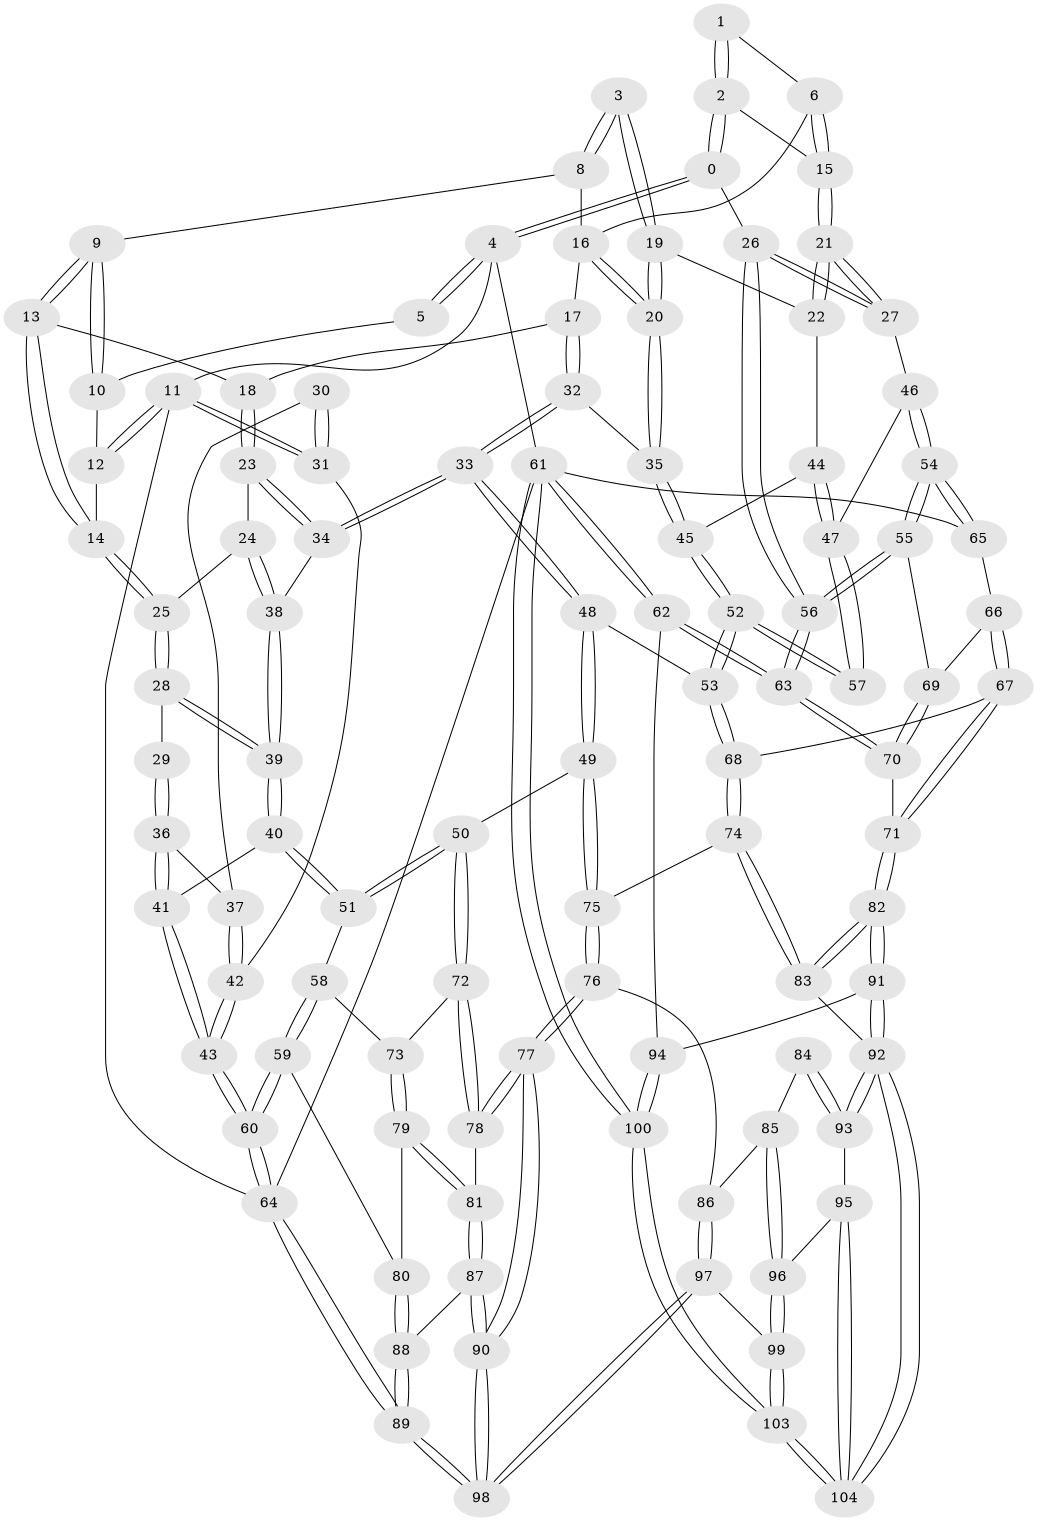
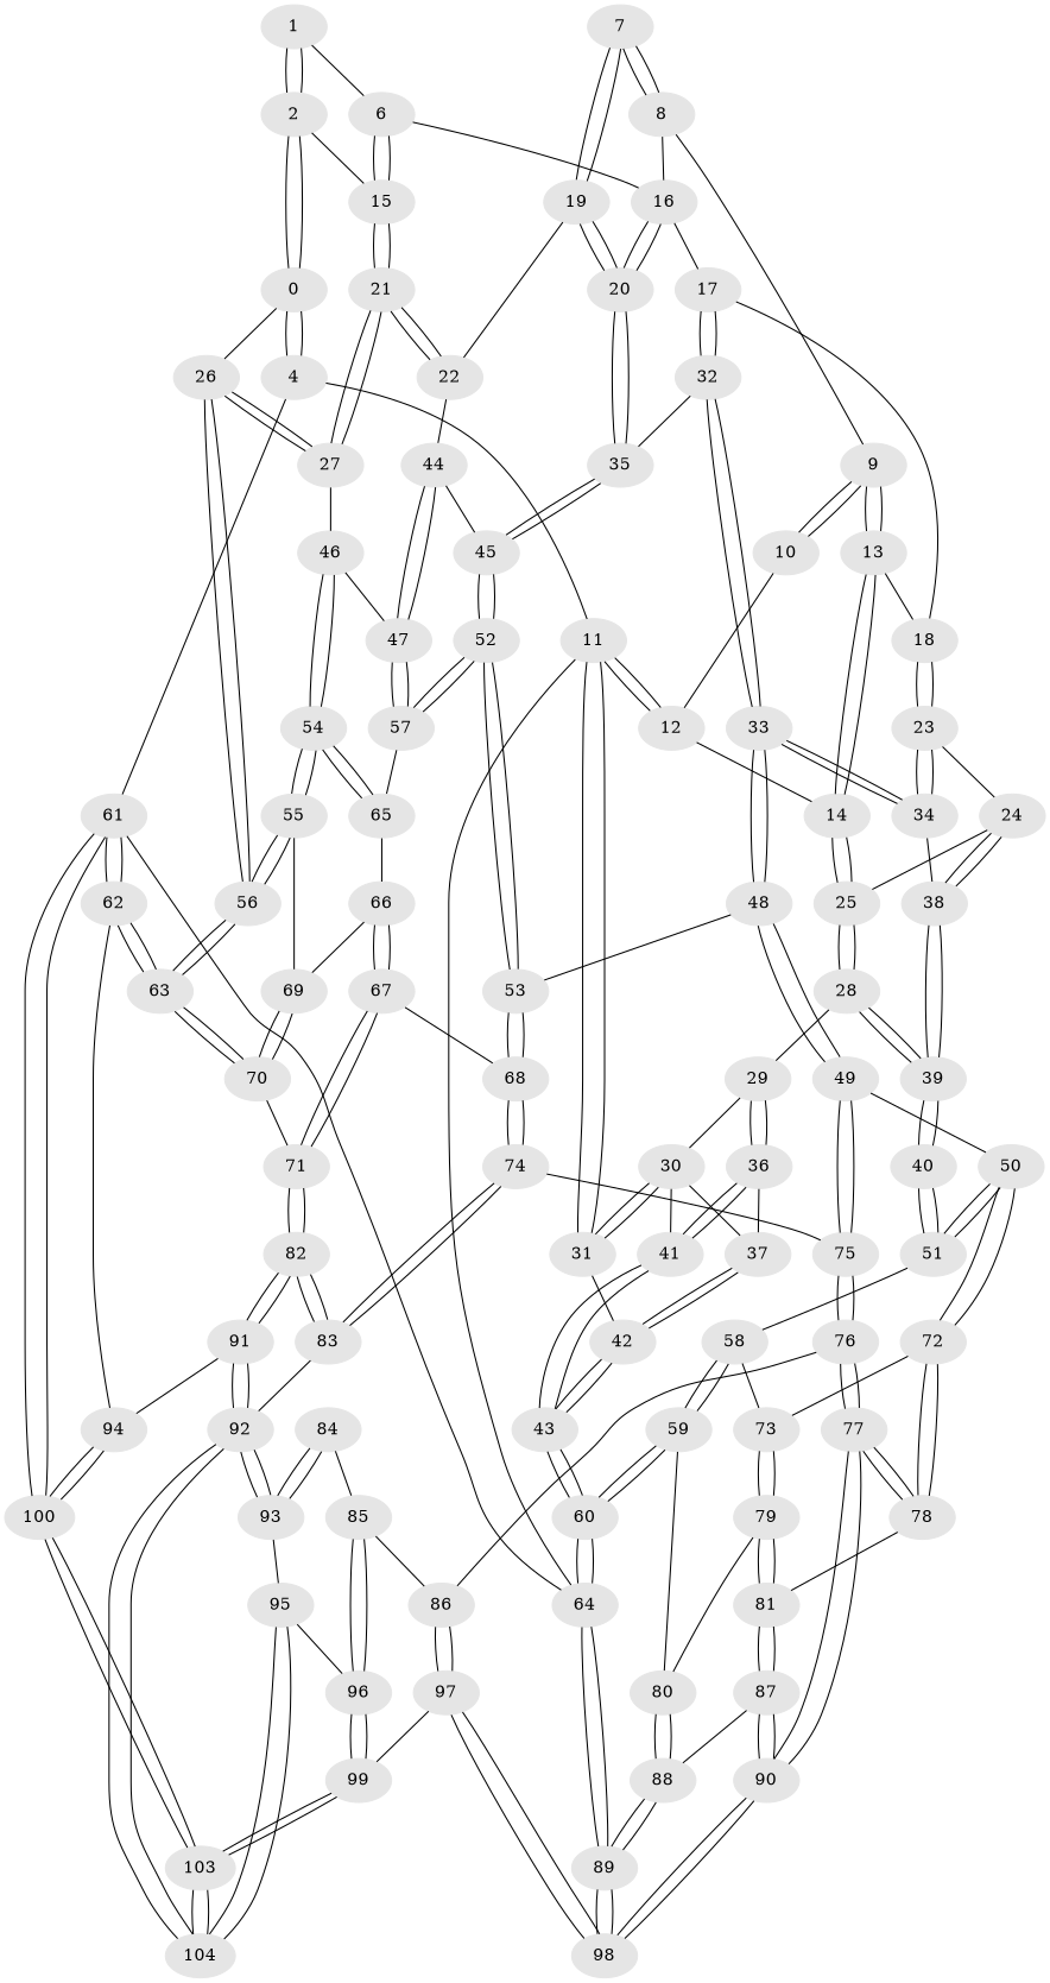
  graph {
    node [color=gray90 style=filled]
    1
    2
    6
    n4 [label=0]
    15
    16
    4
    26
    21
-   5
    11
    61
    27
    56
    10
    12
    31
    64
    62
    100
-   7 [label=3]
+   7
    8
    19
    9
    20
    22
    13
    17
    14
    18
    42
    89
    25
    23
    28
    32
    35
    33
    24
    34
    44
    45
    46
    47
    38
    39
    29
    63
    54
    30
    36
    40
    37
    41
    43
    48
    49
    53
    52
    51
    58
    60
    57
    55
    65
    50
    75
    68
    72
    76
    73
    78
    59
    74
    69
    66
    70
    80
    79
    88
    94
    n82 [label=103]
    71
    98
    67
    82
    83
    91
    81
    92
    77
    86
    90
    97
    87
    84
    85
    93
    96
    95
    99
    n102 [label=104]
    1 -- 2
    1 -- 2
    1 -- 6
    2 -- n4
    2 -- n4
    2 -- 15
    6 -- 15
    6 -- 15
    6 -- 16
    n4 -- 4
    n4 -- 4
    n4 -- 26
    15 -- 21
    15 -- 21
    16 -- 20
    16 -- 20
    16 -- 17
-   4 -- 5
-   4 -- 5
    4 -- 11
    4 -- 61
    26 -- 27
    26 -- 27
    26 -- 56
    26 -- 56
    21 -- 27
    21 -- 27
    21 -- 22
    21 -- 22
-   5 -- 10
    11 -- 12
    11 -- 12
    11 -- 31
    11 -- 31
    11 -- 64
    61 -- 64
    61 -- 62
    61 -- 62
    61 -- 100
    61 -- 100
    27 -- 46
    56 -- 63
    56 -- 63
    10 -- 12
    12 -- 14
    31 -- 42
    64 -- 89
    64 -- 89
    62 -- 63
    62 -- 63
    62 -- 94
    100 -- n82
    100 -- n82
    7 -- 8
    7 -- 8
    7 -- 19
    7 -- 19
    8 -- 16
    8 -- 9
    19 -- 20
    19 -- 20
    19 -- 22
    9 -- 10
    9 -- 10
    9 -- 13
    9 -- 13
    20 -- 35
    20 -- 35
    22 -- 44
    13 -- 14
    13 -- 14
    13 -- 18
    17 -- 18
    17 -- 32
    17 -- 32
    14 -- 25
    14 -- 25
    18 -- 23
    18 -- 23
    42 -- 43
    42 -- 43
    89 -- 98
    89 -- 98
    25 -- 28
    25 -- 28
    23 -- 24
    23 -- 34
    23 -- 34
    28 -- 39
    28 -- 39
    28 -- 29
    32 -- 35
    32 -- 33
    32 -- 33
    35 -- 45
    35 -- 45
    33 -- 34
    33 -- 34
    33 -- 48
    33 -- 48
    24 -- 25
    24 -- 38
    24 -- 38
    34 -- 38
    44 -- 45
    44 -- 47
    44 -- 47
    45 -- 52
    45 -- 52
    46 -- 47
    46 -- 54
    46 -- 54
    47 -- 57
    47 -- 57
    38 -- 39
    38 -- 39
    39 -- 40
    39 -- 40
+   29 -- 30
    29 -- 36
    29 -- 36
    63 -- 70
    63 -- 70
    54 -- 55
    54 -- 55
    54 -- 65
    54 -- 65
    30 -- 31
    30 -- 31
    30 -- 37
    36 -- 37
    36 -- 41
    36 -- 41
-   40 -- 41
+   30 -- 41
    40 -- 51
    40 -- 51
    37 -- 42
    37 -- 42
    41 -- 43
    41 -- 43
    43 -- 60
    43 -- 60
    48 -- 49
    48 -- 49
    48 -- 53
    49 -- 50
    49 -- 75
    49 -- 75
    53 -- 68
    53 -- 68
    52 -- 53
    52 -- 53
    52 -- 57
    52 -- 57
    51 -- 58
    58 -- 73
    58 -- 59
    58 -- 59
    60 -- 64
    60 -- 64
-   61 -- 65
+   57 -- 65
    55 -- 56
    55 -- 56
    55 -- 69
    65 -- 66
    50 -- 51
    50 -- 51
    50 -- 72
    50 -- 72
    75 -- 76
    75 -- 76
    68 -- 74
    68 -- 74
    72 -- 73
    72 -- 78
    72 -- 78
    76 -- 77
    76 -- 77
    76 -- 86
    73 -- 79
    73 -- 79
    78 -- 81
    59 -- 60
    59 -- 60
    59 -- 80
    74 -- 75
    74 -- 83
    74 -- 83
    69 -- 70
    69 -- 70
    66 -- 69
    66 -- 67
    66 -- 67
    70 -- 71
    80 -- 88
    80 -- 88
    79 -- 80
    79 -- 81
    79 -- 81
    88 -- 89
    88 -- 89
    94 -- 100
    94 -- 100
    n82 -- n102
    n82 -- n102
    71 -- 82
    71 -- 82
    67 -- 68
    67 -- 71
    67 -- 71
    82 -- 83
    82 -- 83
    82 -- 91
    82 -- 91
    83 -- 92
    91 -- 94
    91 -- 92
    91 -- 92
    81 -- 87
    81 -- 87
    92 -- 93
    92 -- 93
    92 -- n102
    92 -- n102
    77 -- 78
    77 -- 78
    77 -- 90
    77 -- 90
    86 -- 97
    86 -- 97
    90 -- 98
    90 -- 98
    97 -- 98
    97 -- 98
    97 -- 99
    87 -- 88
    87 -- 90
    87 -- 90
    84 -- 85
    84 -- 93
    84 -- 93
    85 -- 86
    85 -- 96
    85 -- 96
    93 -- 95
    96 -- 99
    96 -- 99
    95 -- 96
    95 -- n102
    95 -- n102
    99 -- n82
    99 -- n82
  }
